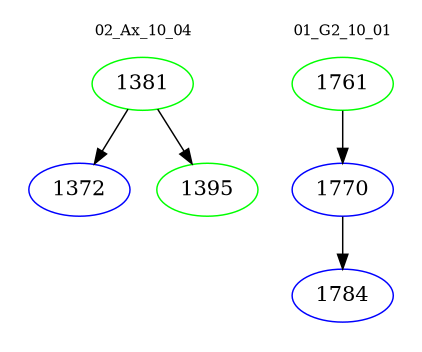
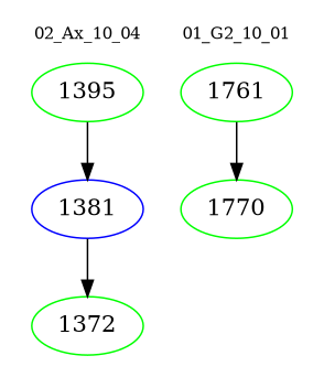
  digraph {
    node [color=blue]
    edge [color=black]
-   n1 [color=green label=1381]
-   n2 [label=1372]
+   n1 [label=1381]
+   n2 [color=green label=1372]
    n3 [color=green label=1395]
-   n4 [label=1770]
+   n4 [color=green label=1770]
    n5 [color=green label=1761]
-   n6 [label=1784]
    subgraph cluster_1 {
      color=white
      fontsize=10
      label="02_Ax_10_04"
      n1
      n2
      n3
    }
    subgraph cluster_2 {
      color=white
      fontsize=10
      label="01_G2_10_01"
      n4
      n5
-     n6
    }
    n1 -> n2
-   n1 -> n3
-   n4 -> n6
+   n3 -> n1
    n5 -> n4
  }
